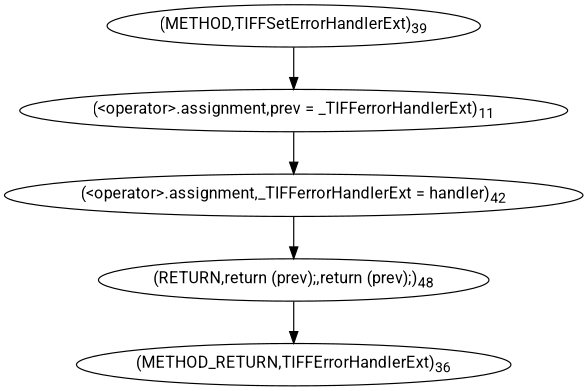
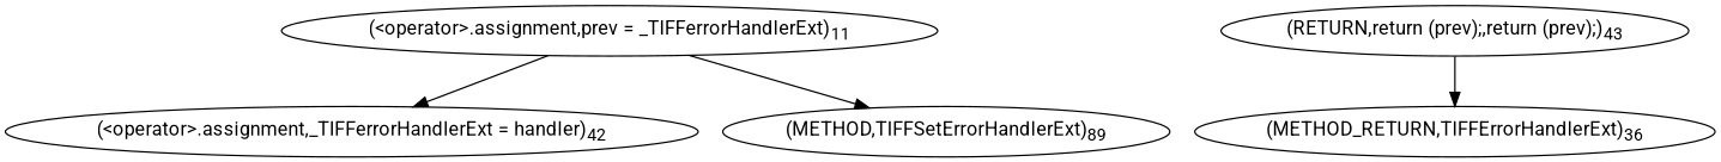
  digraph {
    fontname=Roboto
    node [fontname=Roboto]
    edge [fontname=Roboto]
    n1 [label=<(&lt;operator&gt;.assignment,prev = _TIFFerrorHandlerExt)<SUB>11</SUB>>]
    n2 [label=<(&lt;operator&gt;.assignment,_TIFFerrorHandlerExt = handler)<SUB>42</SUB>>]
-   n3 [label=<(RETURN,return (prev);,return (prev);)<SUB>48</SUB>>]
+   n3 [label=<(RETURN,return (prev);,return (prev);)<SUB>43</SUB>>]
    n4 [label=<(METHOD_RETURN,TIFFErrorHandlerExt)<SUB>36</SUB>>]
-   n5 [label=<(METHOD,TIFFSetErrorHandlerExt)<SUB>39</SUB>>]
+   n5 [label=<(METHOD,TIFFSetErrorHandlerExt)<SUB>89</SUB>>]
    n1 -> n2
-   n2 -> n3
    n3 -> n4
-   n5 -> n1
+   n1 -> n5
  }
